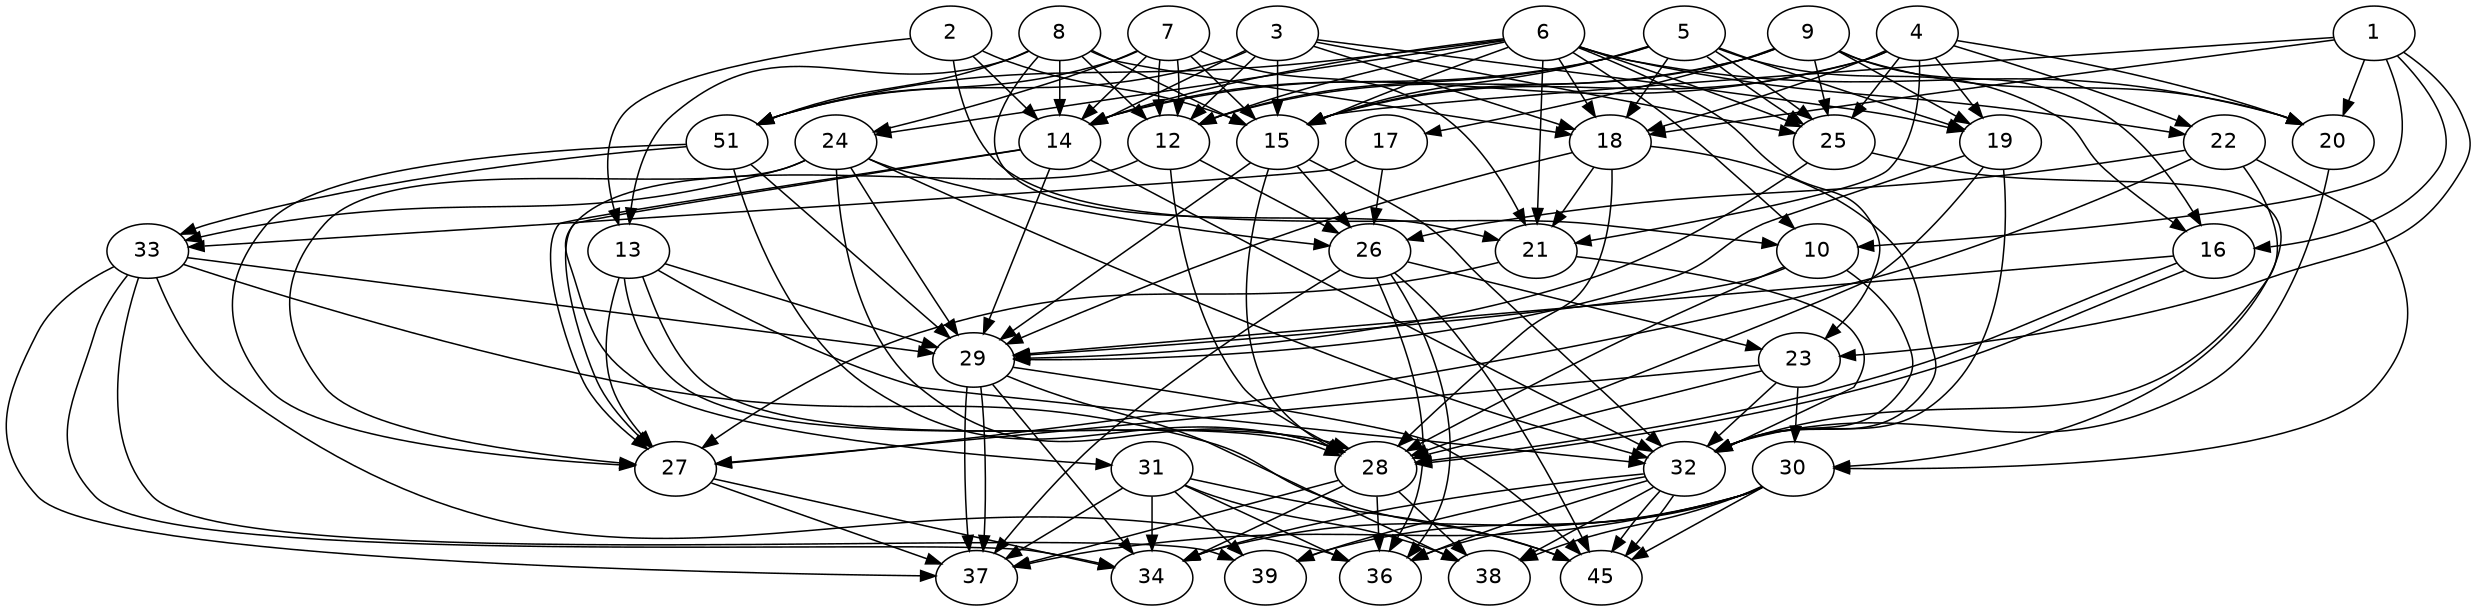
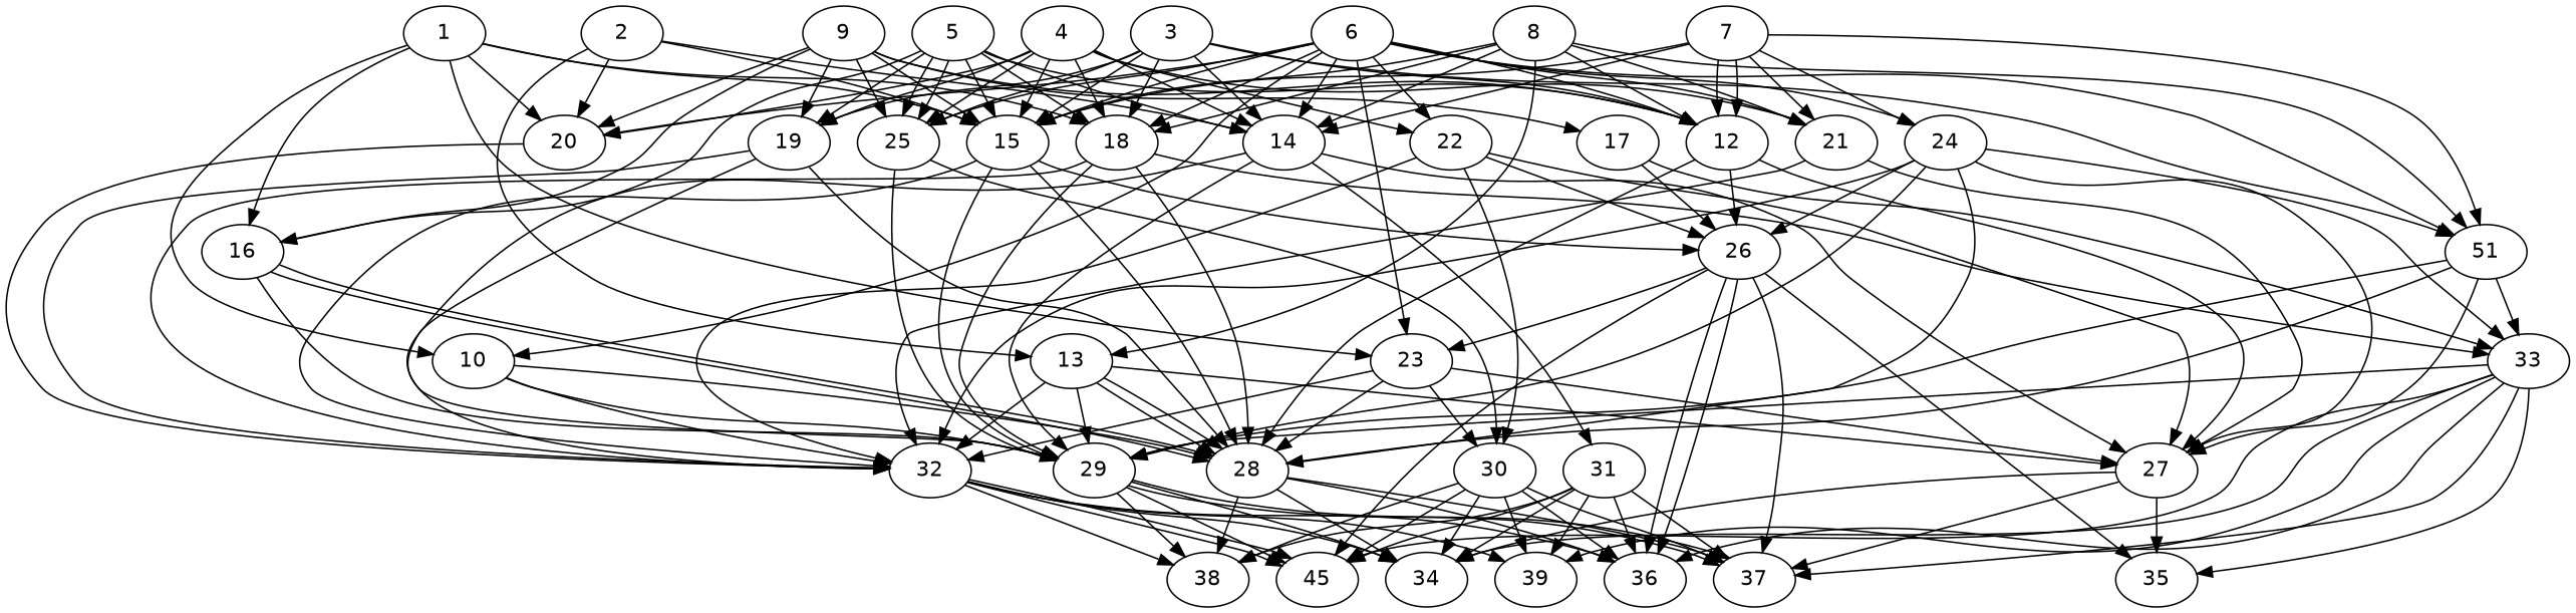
  digraph {
    fontname="DejaVu Sans"
    node [alpha=0.09 fontname="DejaVu Sans"]
    edge [fontname="DejaVu Sans"]
    1 [expect_size=51968000]
    10 [alpha=0.11 expect_size=16203776]
    15 [alpha=0.03 expect_size=42725376]
    16 [alpha=0.04 expect_size=48159744]
    18 [alpha=0.14 expect_size=41540608]
    20 [alpha=0.05 expect_size=46115840]
    23 [alpha=0.18 expect_size=25467904]
    28 [alpha=0.13 expect_size=34208768]
    29 [alpha=0.16 expect_size=21040128]
    32 [alpha=0.07 expect_size=12145664]
    26 [alpha=0.14 expect_size=33319936]
    33 [alpha=0.10 expect_size=33831936]
    27 [alpha=0.11 expect_size=41636864]
    30 [alpha=0.03 expect_size=25520128]
    36 [alpha=0.12 expect_size=18463744]
    37 [alpha=0.19 expect_size=51519488]
    34 [alpha=0.07 expect_size=30162944]
    38 [alpha=0.01 expect_size=29425664]
    n19 [alpha=0.00 expect_size=51039232 label=45]
    39 [alpha=0.12 expect_size=13911040]
+   35 [alpha=0.00 expect_size=51854336]
    2 [alpha=0.16 expect_size=45242368]
    13 [alpha=0.05 expect_size=19384320]
    14 [alpha=0.15 expect_size=39944192]
    31 [alpha=0.10 expect_size=38436864]
    3 [expect_size=26281984]
    n27 [alpha=0.01 expect_size=5770240 label=51]
    12 [alpha=0.19 expect_size=27994112]
    19 [alpha=0.02 expect_size=26408960]
    25 [alpha=0.06 expect_size=25880576]
    4 [alpha=0.01 expect_size=8772608]
    21 [expect_size=24240128]
    22 [expect_size=27591680]
    5 [alpha=0.02 expect_size=19170304]
    6 [alpha=0.17 expect_size=32398336]
    24 [expect_size=38048768]
    7 [alpha=0.00 expect_size=25205760]
    8 [alpha=0.14 expect_size=19783680]
    9 [alpha=0.08 expect_size=51305472]
    17 [alpha=0.17 expect_size=40953856]
    1 -> 10
    1 -> 15
    1 -> 16
    1 -> 18
    1 -> 20
    1 -> 23
    10 -> 28
    10 -> 29
    10 -> 32
    15 -> 28
    15 -> 29
    15 -> 32
    15 -> 26
    16 -> 28
    16 -> 28
    16 -> 29
    18 -> 28
    18 -> 29
    18 -> 32
-   18 -> 21
+   18 -> 33
    20 -> 32
    23 -> 28
    23 -> 32
    23 -> 27
    23 -> 30
    28 -> 36
    28 -> 37
    28 -> 34
    28 -> 38
    29 -> 37
    29 -> 37
    29 -> 34
    29 -> 38
    29 -> n19
    32 -> 36
    32 -> 34
    32 -> 38
    32 -> n19
    32 -> n19
    32 -> 39
    26 -> 23
    26 -> 36
    26 -> 36
    26 -> 37
    26 -> n19
+   26 -> 35
    33 -> 29
    33 -> 36
    33 -> 37
    33 -> 34
    33 -> n19
    33 -> 39
+   33 -> 35
    27 -> 37
    27 -> 34
+   27 -> 35
    30 -> 36
    30 -> 37
    30 -> 34
    30 -> 38
    30 -> n19
    30 -> 39
-   2 -> 10
+   2 -> 20
    2 -> 15
    2 -> 13
    2 -> 14
    13 -> 28
    13 -> 28
    13 -> 29
    13 -> 32
    13 -> 27
    14 -> 29
    14 -> 32
    14 -> 27
    14 -> 31
    31 -> 36
    31 -> 37
    31 -> 34
    31 -> 38
    31 -> n19
    31 -> 39
    3 -> 15
    3 -> 18
    3 -> 14
    3 -> n27
    3 -> 12
    3 -> 19
    3 -> 25
    n27 -> 28
    n27 -> 29
    n27 -> 33
    n27 -> 27
    12 -> 28
    12 -> 26
    12 -> 27
    19 -> 28
    19 -> 29
    19 -> 32
    25 -> 29
    25 -> 30
    4 -> 15
    4 -> 18
    4 -> 20
    4 -> 14
    4 -> 19
    4 -> 25
    4 -> 21
    4 -> 22
    21 -> 32
    21 -> 27
    22 -> 32
    22 -> 26
    22 -> 27
    22 -> 30
    5 -> 15
    5 -> 16
    5 -> 18
    5 -> 14
    5 -> 12
    5 -> 19
    5 -> 25
    5 -> 25
    6 -> 10
    6 -> 15
    6 -> 18
    6 -> 20
    6 -> 23
    6 -> 14
    6 -> n27
    6 -> 12
    6 -> 25
    6 -> 21
    6 -> 22
    6 -> 24
    24 -> 28
    24 -> 29
    24 -> 32
    24 -> 26
    24 -> 33
    24 -> 27
    7 -> 15
    7 -> 14
    7 -> n27
    7 -> 12
    7 -> 12
    7 -> 21
    7 -> 24
    8 -> 15
    8 -> 18
    8 -> 13
    8 -> 14
    8 -> n27
    8 -> 12
    8 -> 21
    9 -> 15
    9 -> 16
    9 -> 20
    9 -> 12
    9 -> 19
    9 -> 25
    9 -> 17
    17 -> 26
    17 -> 33
  }
